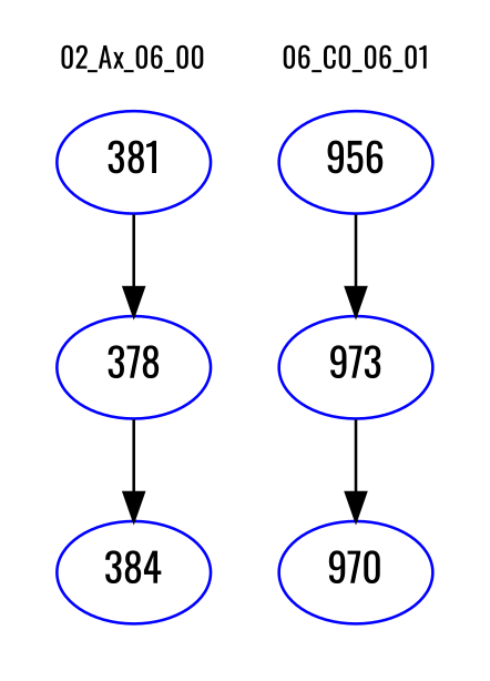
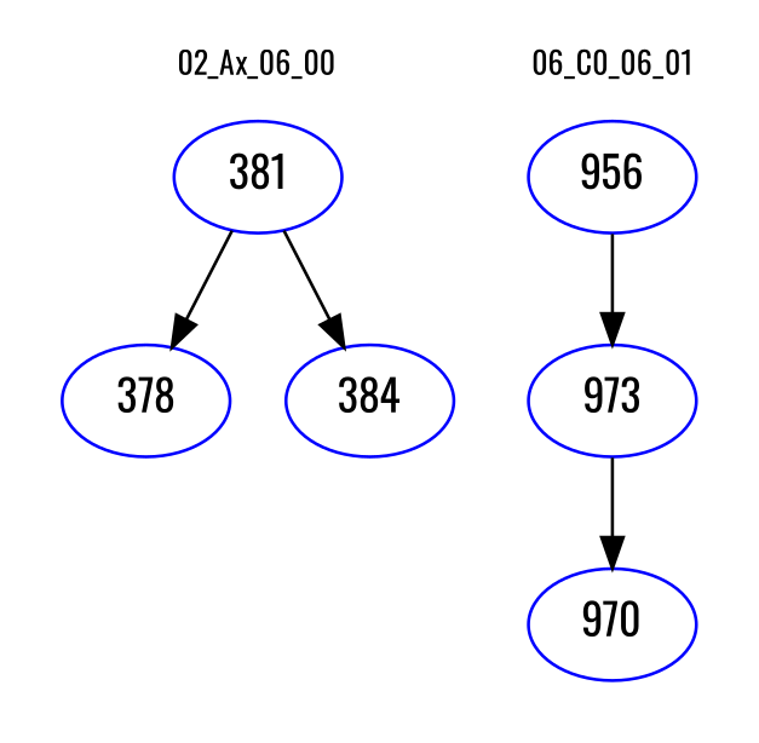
  digraph {
    fontname=Oswald
    node [color=blue fontname=Oswald]
    edge [color=black fontname=Oswald]
    n1 [label=381]
    n2 [label=378]
    n3 [label=384]
    n4 [label=956]
    n5 [label=973]
    n6 [label=970]
    subgraph cluster_1 {
      color=white
      fontsize=10
      label="02_Ax_06_00"
      n1
      n2
      n3
    }
    subgraph cluster_2 {
      color=white
      fontsize=10
      label="06_C0_06_01"
      n4
      n5
      n6
    }
    n1 -> n2
-   n2 -> n3
+   n1 -> n3
    n4 -> n5
    n5 -> n6
  }
